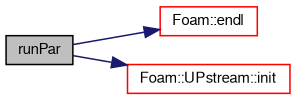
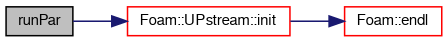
  digraph {
    rankdir=LR
    node [color=red fontname=FreeSans fontsize=10 shape=record]
    edge [color=midnightblue fontname=FreeSans fontsize=10 labelfontname=FreeSans labelfontsize=10 style=solid]
    n1 [color=black fillcolor=grey75 fontcolor=black height=0.2 label=runPar style=filled width=0.4]
    n2 [height=0.2 label="Foam::endl" width=0.4]
    n3 [height=0.2 label="Foam::UPstream::init" width=0.4]
-   n1 -> n2
+   n3 -> n2
    n1 -> n3
  }
